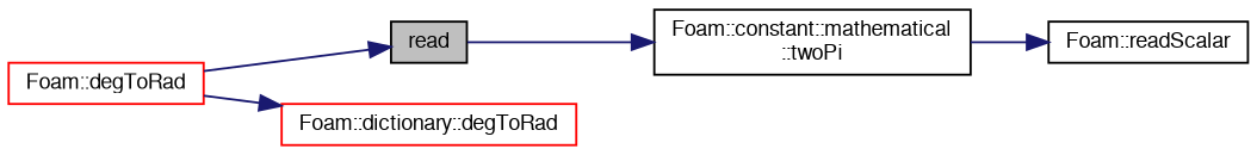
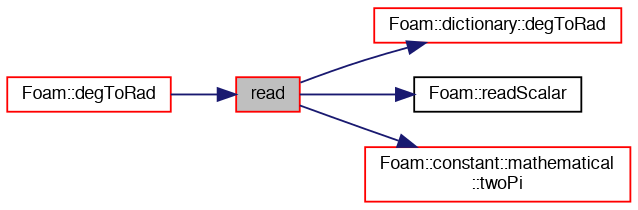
  digraph {
    rankdir=LR
    node [color=black fontname=FreeSans fontsize=10 shape=record]
    edge [color=midnightblue fontname=FreeSans fontsize=10 labelfontname=FreeSans labelfontsize=10 style=solid]
-   n1 [fillcolor=grey75 fontcolor=black height=0.2 label=read style=filled width=0.4]
+   n1 [color=red fillcolor=grey75 fontcolor=black height=0.2 label=read style=filled width=0.4]
    n2 [color=red height=0.2 label="Foam::dictionary::degToRad" width=0.4]
    n3 [height=0.2 label="Foam::readScalar" width=0.4]
-   n4 [height=0.2 label="Foam::constant::mathematical\l::twoPi" width=0.4]
+   n4 [color=red height=0.2 label="Foam::constant::mathematical\l::twoPi" width=0.4]
    n5 [color=red height=0.2 label="Foam::degToRad" width=0.4]
-   n5 -> n2
-   n4 -> n3
+   n1 -> n2
+   n1 -> n3
    n1 -> n4
    n5 -> n1
  }
